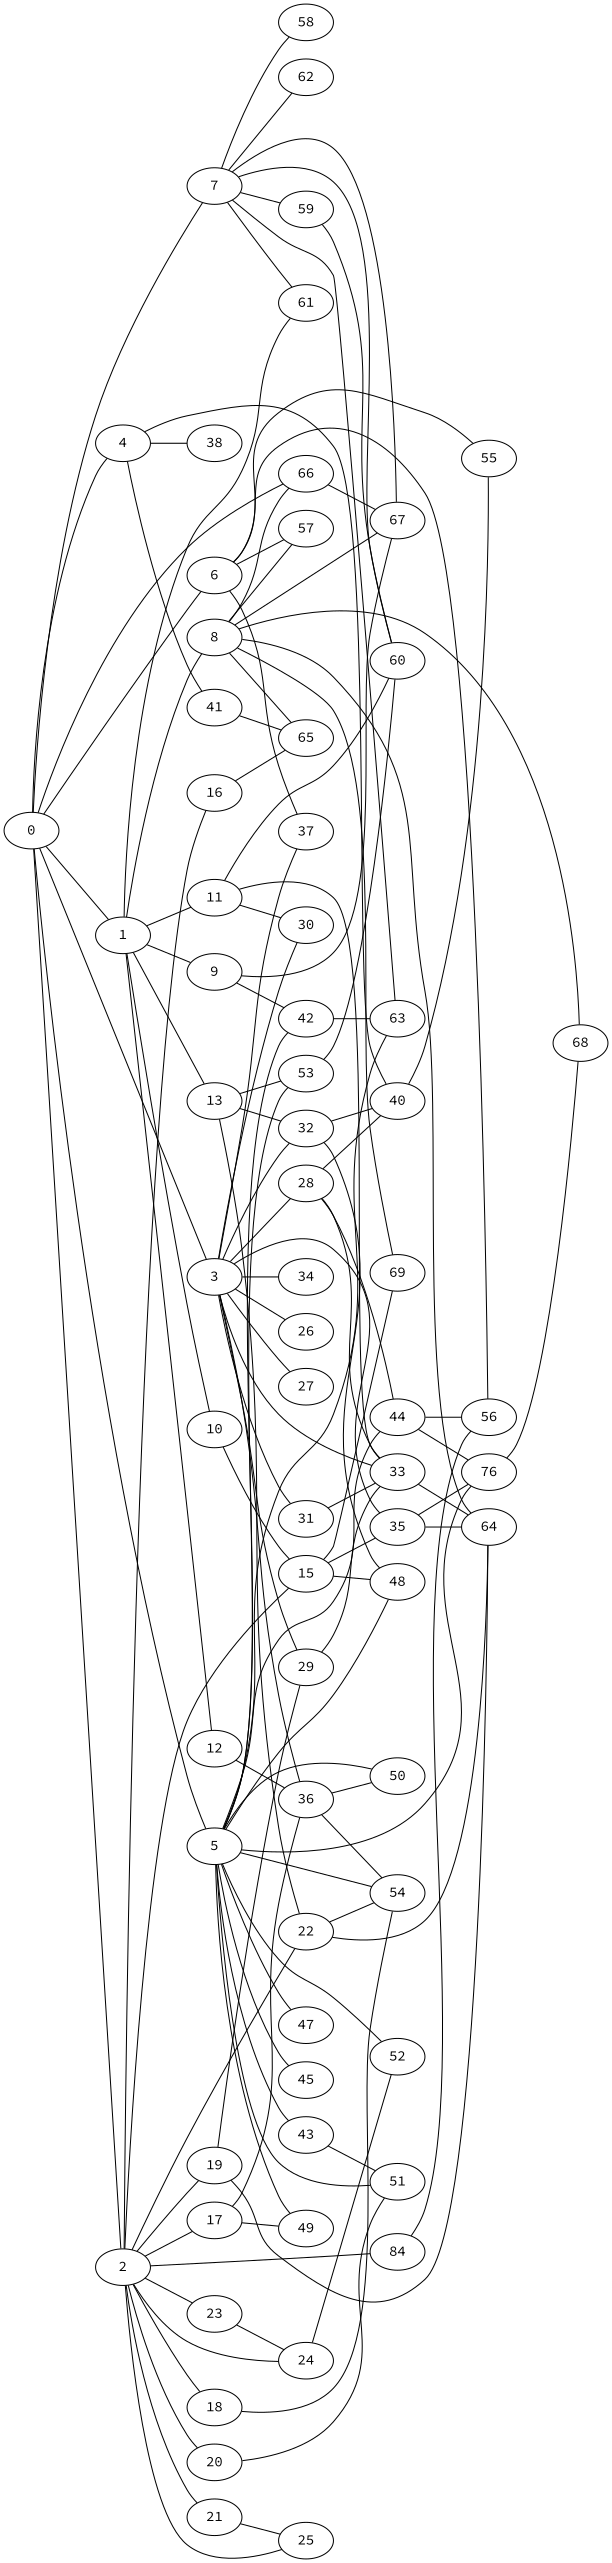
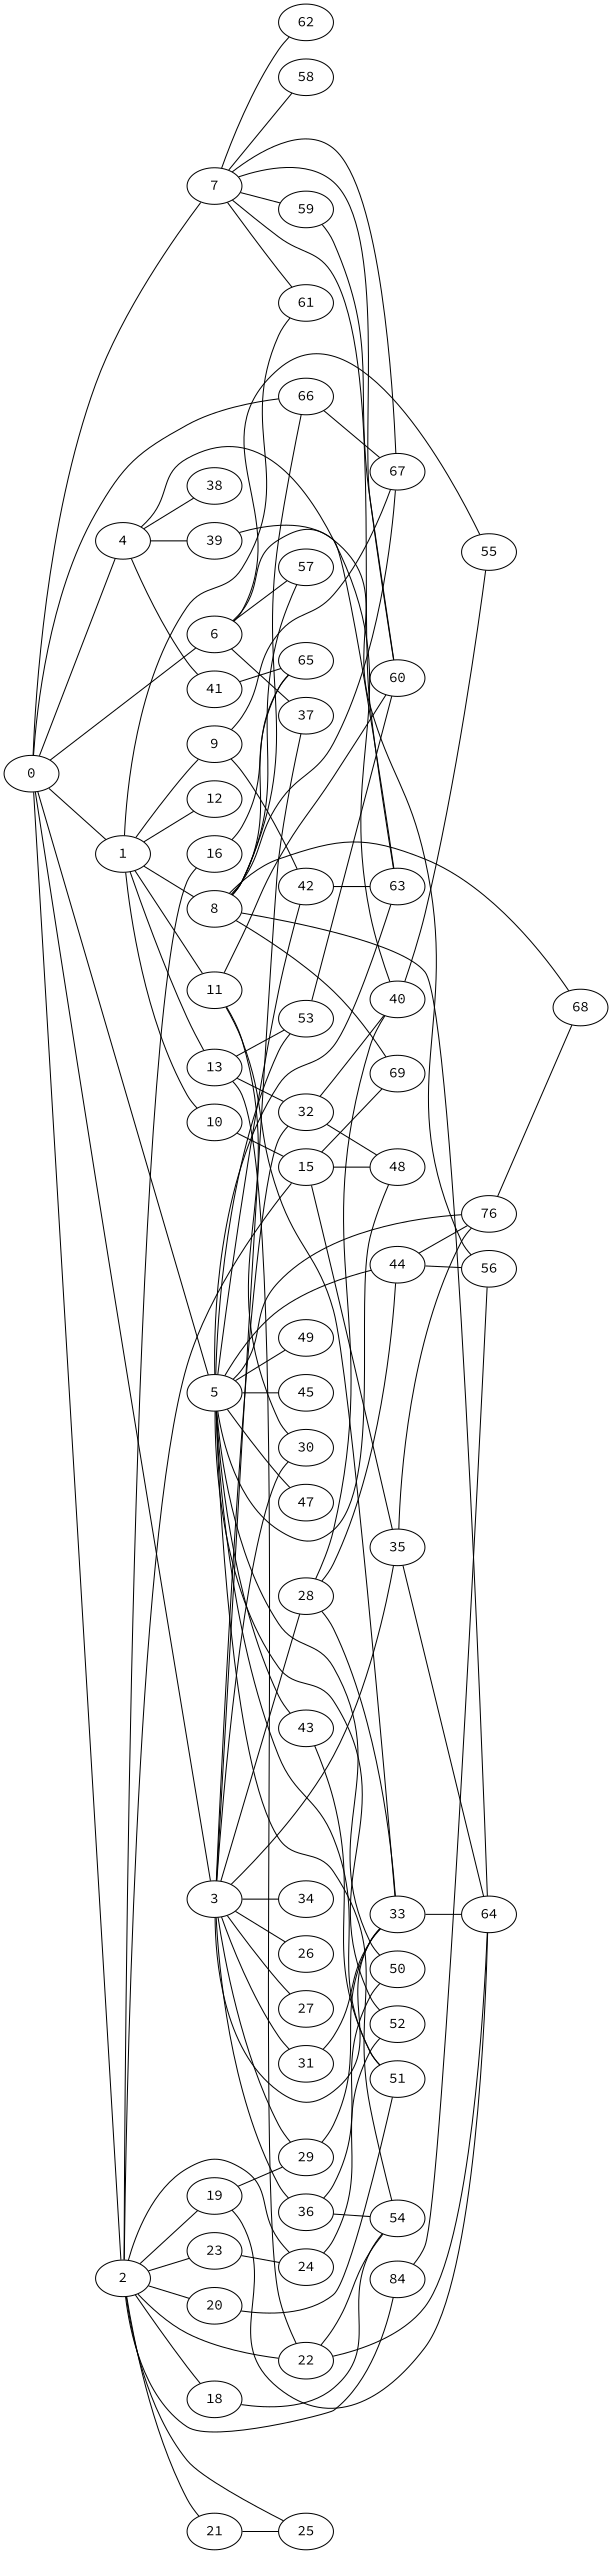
  graph {
    fontname="Source Code Pro"
    rankdir=LR
    node [fontname="Source Code Pro"]
    edge [fontname="Source Code Pro"]
    0
    1
    2
    3
    4
    5
    6
    7
    66
    8
    9
    10
    11
    12
    13
    61
    n17 [label=84]
    15
    16
-   17
    18
    19
    20
    21
    22
    23
    24
    25
    32
    34
    35
    36
    37
    33
    26
    27
    28
    29
    30
    31
    40
    41
    38
+   39
    42
    43
    44
    45
    n49 [label=76]
    47
    48
    49
    50
    51
    52
    53
    54
    63
    56
    57
    55
    58
    59
    60
    62
    67
    64
    68
    69
    65
    0 -- 1
    0 -- 2
    0 -- 3
    0 -- 4
    0 -- 5
    0 -- 6
    0 -- 7
    0 -- 66
    1 -- 8
    1 -- 9
    1 -- 10
    1 -- 11
    1 -- 12
    1 -- 13
    1 -- 61
    2 -- n17
    2 -- 15
    2 -- 16
-   2 -- 17
    2 -- 18
    2 -- 19
    2 -- 20
    2 -- 21
    2 -- 22
    2 -- 23
    2 -- 24
    2 -- 25
    3 -- 32
    3 -- 34
    3 -- 35
    3 -- 36
    3 -- 37
    3 -- 33
    3 -- 26
    3 -- 27
    3 -- 28
    3 -- 29
    3 -- 30
    3 -- 31
    4 -- 40
    4 -- 41
    4 -- 38
+   4 -- 39
    5 -- 42
    5 -- 43
    5 -- 44
    5 -- 45
    5 -- n49
    5 -- 47
    5 -- 48
    5 -- 49
    5 -- 50
    5 -- 51
    5 -- 52
    5 -- 53
    5 -- 54
    5 -- 63
    6 -- 37
    6 -- 56
    6 -- 57
    6 -- 55
    7 -- 61
    7 -- 63
    7 -- 58
    7 -- 59
    7 -- 60
    7 -- 62
    7 -- 67
    66 -- 67
    8 -- 66
    8 -- 57
    8 -- 67
    8 -- 64
    8 -- 68
    8 -- 69
    8 -- 65
    9 -- 42
    9 -- 67
    10 -- 15
    11 -- 33
    11 -- 30
    11 -- 60
-   12 -- 36
    13 -- 22
    13 -- 32
    13 -- 53
    n17 -- 56
    15 -- 35
    15 -- 48
    15 -- 69
    16 -- 65
-   17 -- 36
-   17 -- 49
    18 -- 54
    19 -- 29
    19 -- 64
    20 -- 51
    21 -- 25
    22 -- 54
    22 -- 64
    23 -- 24
    24 -- 52
    32 -- 40
    32 -- 48
    35 -- n49
    35 -- 64
    36 -- 50
    36 -- 54
    33 -- 64
    28 -- 33
    28 -- 40
    28 -- 44
    29 -- 33
    31 -- 33
    40 -- 55
    41 -- 65
+   39 -- 63
    42 -- 63
    43 -- 51
    44 -- n49
    44 -- 56
    n49 -- 68
    53 -- 60
    59 -- 60
  }
